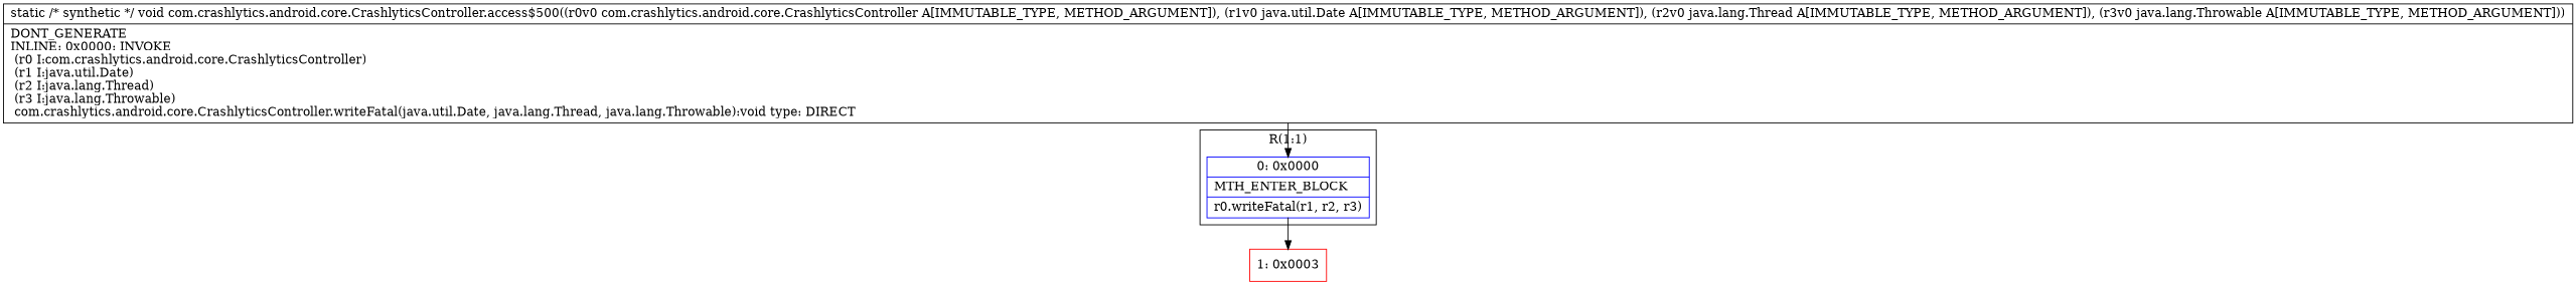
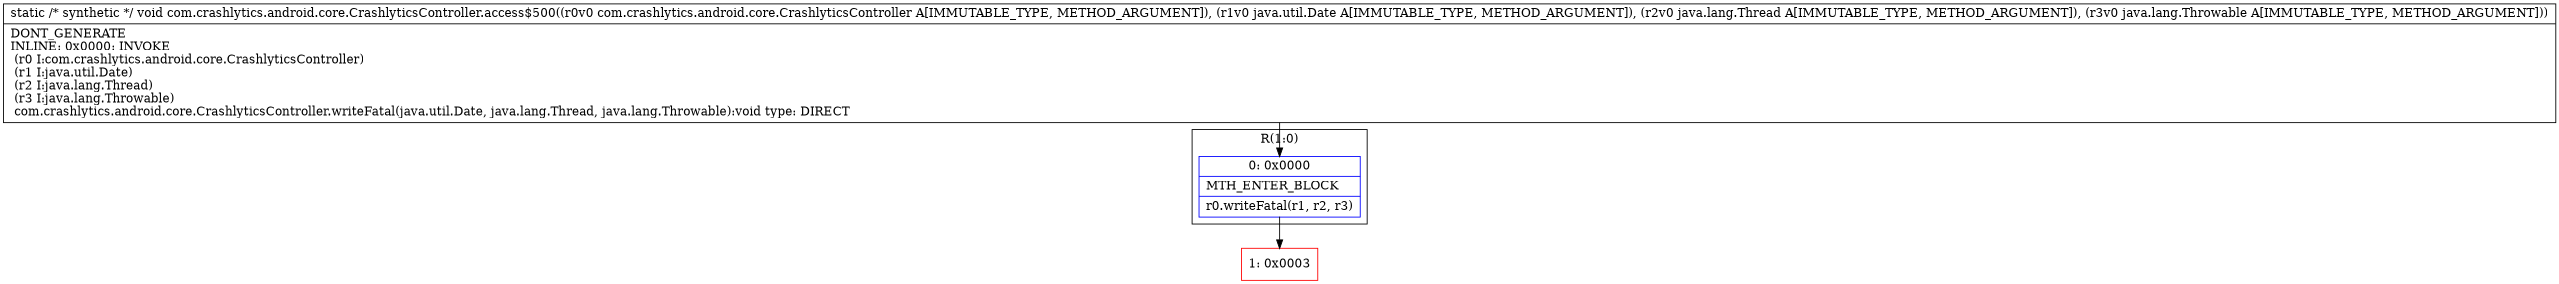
  digraph {
    node [shape=record]
    n1 [color=blue label="{0\:\ 0x0000|MTH_ENTER_BLOCK\l|r0.writeFatal(r1, r2, r3)\l}"]
    n2 [color=red label="{1\:\ 0x0003}"]
    n3 [label="{static \/* synthetic *\/ void com.crashlytics.android.core.CrashlyticsController.access$500((r0v0 com.crashlytics.android.core.CrashlyticsController A[IMMUTABLE_TYPE, METHOD_ARGUMENT]), (r1v0 java.util.Date A[IMMUTABLE_TYPE, METHOD_ARGUMENT]), (r2v0 java.lang.Thread A[IMMUTABLE_TYPE, METHOD_ARGUMENT]), (r3v0 java.lang.Throwable A[IMMUTABLE_TYPE, METHOD_ARGUMENT]))  | DONT_GENERATE\lINLINE: 0x0000: INVOKE  \l  (r0 I:com.crashlytics.android.core.CrashlyticsController)\l  (r1 I:java.util.Date)\l  (r2 I:java.lang.Thread)\l  (r3 I:java.lang.Throwable)\l com.crashlytics.android.core.CrashlyticsController.writeFatal(java.util.Date, java.lang.Thread, java.lang.Throwable):void type: DIRECT\l}"]
    subgraph cluster_1 {
-     label="R(1:1)"
+     label="R(1:0)"
      n1
    }
    n1 -> n2
    n3 -> n1
  }
